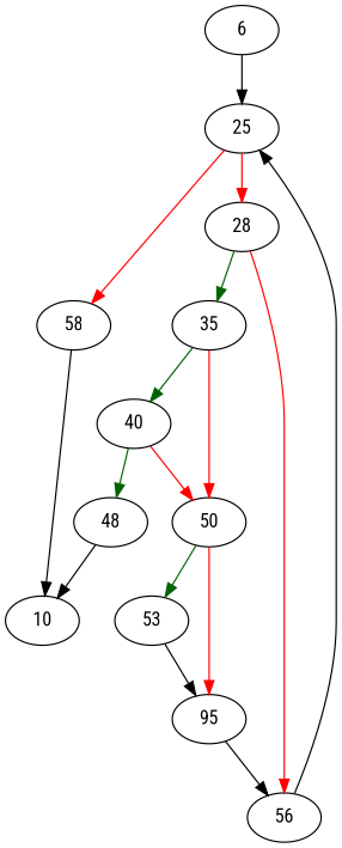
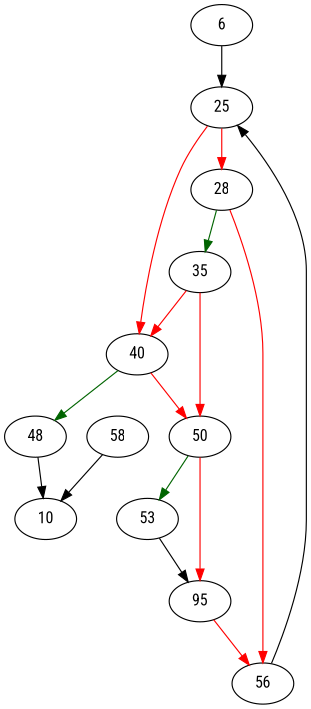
  strict digraph {
    fontname="Roboto Condensed"
    node [fontname="Roboto Condensed"]
    edge [fontname="Roboto Condensed"]
    6 [entry=true]
    25
    28
    58
    35
    56
    n7 [label=10]
    40
    50
    48
    53
    n12 [label=95]
    6 -> 25
    25 -> 28 [color=red cond=true]
-   25 -> 58 [color=red cond=false]
+   25 -> 40 [color=red cond=false]
    28 -> 35 [color=darkgreen cond=true]
    28 -> 56 [color=red cond=false]
    58 -> n7
-   35 -> 40 [color=darkgreen cond=true]
+   35 -> 40 [color=red cond=true]
    35 -> 50 [color=red cond=false]
    56 -> 25
    40 -> 50 [color=red cond=false]
    40 -> 48 [color=darkgreen cond=true]
    50 -> 53 [color=darkgreen cond=true]
    50 -> n12 [color=red cond=false]
    48 -> n7
    53 -> n12
-   n12 -> 56
+   n12 -> 56 [color=red]
  }
